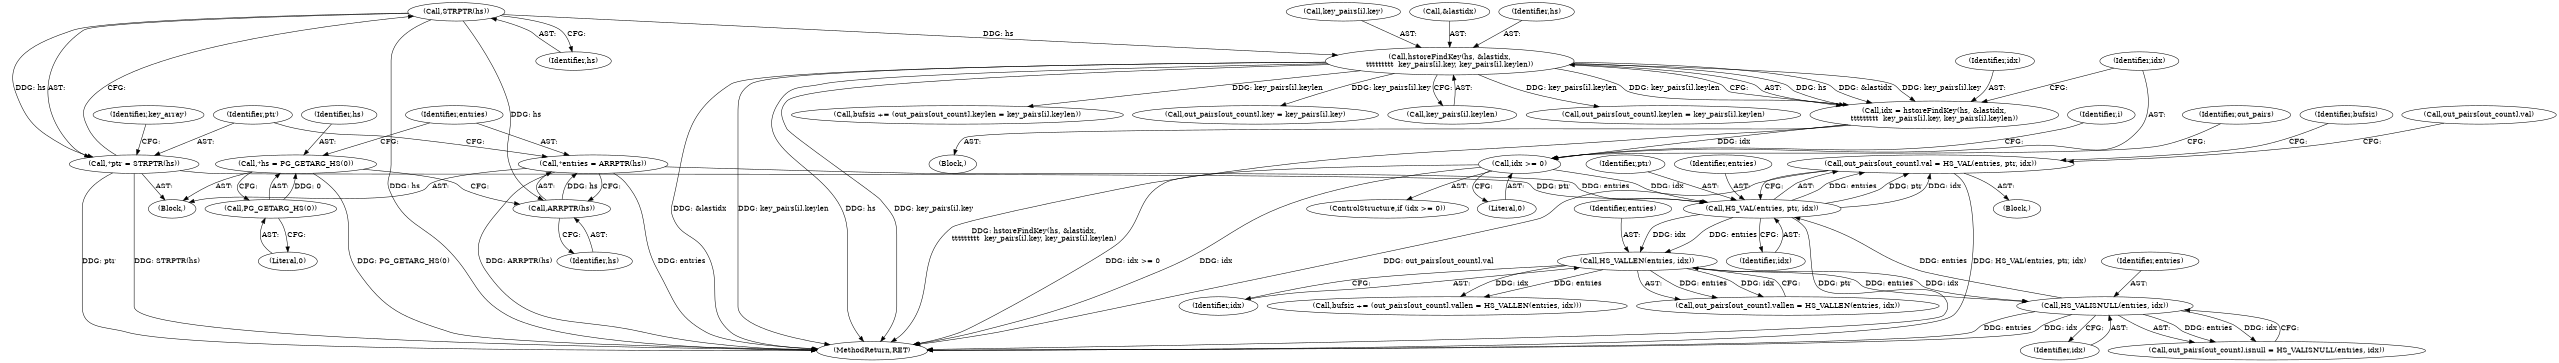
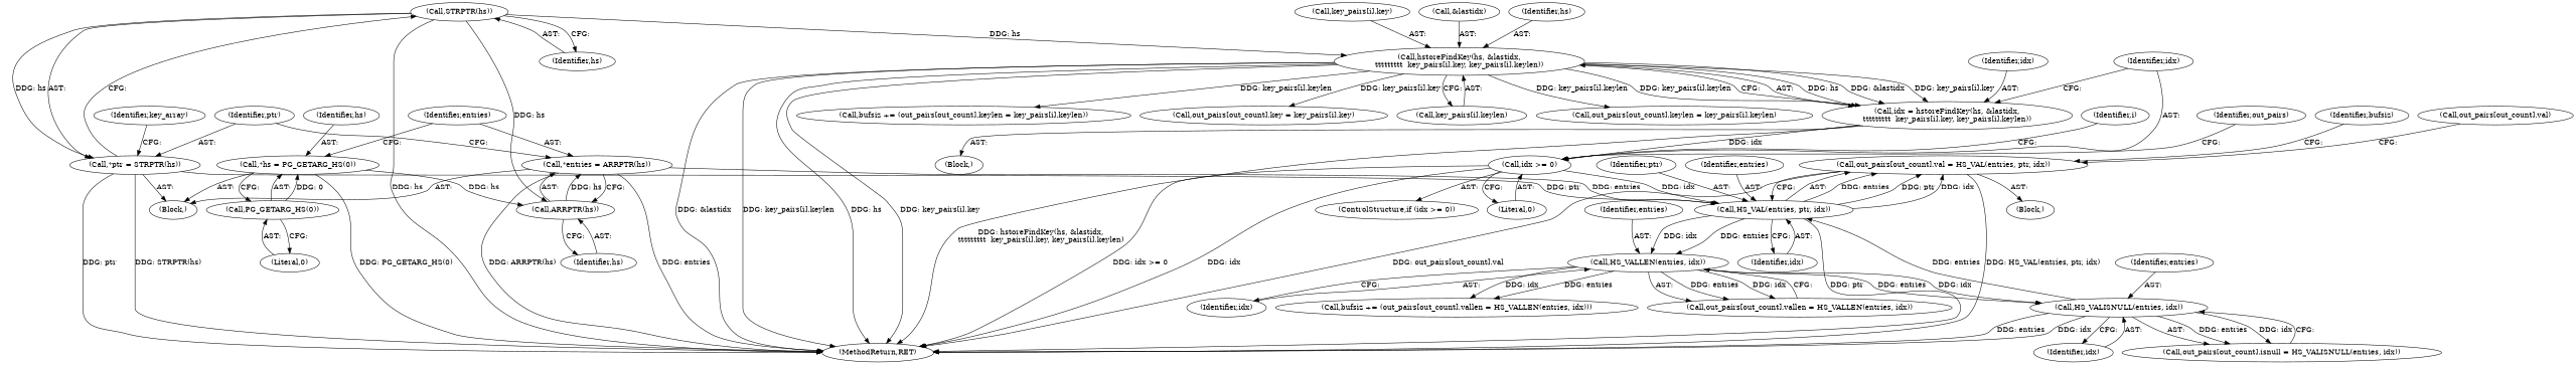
  digraph {
    n1 [label="(Call,out_pairs[out_count].val = HS_VAL(entries, ptr, idx))"]
    n2 [label="(Call,HS_VAL(entries, ptr, idx))"]
    n3 [label="(MethodReturn,RET)"]
    n4 [label="(Block,)"]
    n5 [label="(Call,HS_VALLEN(entries, idx))"]
    n6 [label="(Identifier,idx)"]
    n7 [label="(Call,HS_VALISNULL(entries, idx))"]
    n8 [label="(Call,out_pairs[out_count].vallen = HS_VALLEN(entries, idx))"]
    n9 [label="(Call,bufsiz += (out_pairs[out_count].vallen = HS_VALLEN(entries, idx)))"]
    n10 [label="(Identifier,idx)"]
    n11 [label="(Call,out_pairs[out_count].isnull = HS_VALISNULL(entries, idx))"]
    n12 [label="(Identifier,idx)"]
    n13 [label="(Call,*entries = ARRPTR(hs))"]
    n14 [label="(Call,ARRPTR(hs))"]
    n15 [label="(Block,)"]
    n16 [label="(Identifier,hs)"]
    n17 [label="(Call,STRPTR(hs))"]
    n18 [label="(Call,*ptr = STRPTR(hs))"]
    n19 [label="(Call,hstoreFindKey(hs, &lastidx,\n\t\t\t\t\t\t\t\t\t  key_pairs[i].key, key_pairs[i].keylen))"]
    n20 [label="(Identifier,hs)"]
    n21 [label="(Call,*hs = PG_GETARG_HS(0))"]
    n22 [label="(Call,PG_GETARG_HS(0))"]
    n23 [label="(Literal,0)"]
    n24 [label="(Call,idx = hstoreFindKey(hs, &lastidx,\n\t\t\t\t\t\t\t\t\t  key_pairs[i].key, key_pairs[i].keylen))"]
    n25 [label="(Call,bufsiz += (out_pairs[out_count].keylen = key_pairs[i].keylen))"]
    n26 [label="(Call,out_pairs[out_count].key = key_pairs[i].key)"]
    n27 [label="(Call,key_pairs[i].keylen)"]
    n28 [label="(Call,out_pairs[out_count].keylen = key_pairs[i].keylen)"]
    n29 [label="(Call,idx >= 0)"]
    n30 [label="(ControlStructure,if (idx >= 0))"]
    n31 [label="(Literal,0)"]
    n32 [label="(Block,)"]
    n33 [label="(Identifier,i)"]
    n34 [label="(Identifier,bufsiz)"]
    n35 [label="(Identifier,ptr)"]
    n36 [label="(Identifier,idx)"]
    n37 [label="(Identifier,entries)"]
    n38 [label="(Identifier,hs)"]
    n39 [label="(Identifier,out_pairs)"]
    n40 [label="(Identifier,ptr)"]
    n41 [label="(Call,key_pairs[i].key)"]
    n42 [label="(Identifier,entries)"]
    n43 [label="(Identifier,idx)"]
    n44 [label="(Identifier,hs)"]
    n45 [label="(Call,out_pairs[out_count].val)"]
    n46 [label="(Identifier,key_array)"]
    n47 [label="(Identifier,entries)"]
    n48 [label="(Identifier,entries)"]
    n49 [label="(Call,&lastidx)"]
    n1 -> n2 [label="CFG: "]
    n1 -> n3 [label="DDG: out_pairs[out_count].val"]
    n1 -> n3 [label="DDG: HS_VAL(entries, ptr, idx)"]
    n1 -> n4 [label="AST: "]
    n2 -> n1 [label="AST: "]
    n2 -> n1 [label="DDG: entries"]
    n2 -> n1 [label="DDG: ptr"]
    n2 -> n1 [label="DDG: idx"]
    n2 -> n3 [label="DDG: ptr"]
    n2 -> n5 [label="DDG: entries"]
    n2 -> n5 [label="DDG: idx"]
    n2 -> n6 [label="CFG: "]
    n5 -> n7 [label="DDG: entries"]
    n5 -> n7 [label="DDG: idx"]
    n5 -> n8 [label="AST: "]
    n5 -> n8 [label="DDG: entries"]
    n5 -> n8 [label="DDG: idx"]
    n5 -> n9 [label="DDG: entries"]
    n5 -> n9 [label="DDG: idx"]
    n5 -> n10 [label="CFG: "]
    n6 -> n2 [label="AST: "]
    n7 -> n2 [label="DDG: entries"]
    n7 -> n3 [label="DDG: entries"]
    n7 -> n3 [label="DDG: idx"]
    n7 -> n11 [label="AST: "]
    n7 -> n11 [label="DDG: entries"]
    n7 -> n11 [label="DDG: idx"]
    n7 -> n12 [label="CFG: "]
    n8 -> n5 [label="CFG: "]
    n10 -> n5 [label="AST: "]
    n11 -> n7 [label="CFG: "]
    n12 -> n7 [label="AST: "]
    n13 -> n2 [label="DDG: entries"]
    n13 -> n3 [label="DDG: ARRPTR(hs)"]
    n13 -> n3 [label="DDG: entries"]
    n13 -> n14 [label="CFG: "]
    n13 -> n15 [label="AST: "]
    n14 -> n13 [label="AST: "]
    n14 -> n13 [label="DDG: hs"]
    n14 -> n16 [label="CFG: "]
    n16 -> n14 [label="AST: "]
    n17 -> n3 [label="DDG: hs"]
    n17 -> n14 [label="DDG: hs"]
    n17 -> n18 [label="AST: "]
    n17 -> n18 [label="DDG: hs"]
    n17 -> n19 [label="DDG: hs"]
    n17 -> n20 [label="CFG: "]
    n18 -> n2 [label="DDG: ptr"]
    n18 -> n3 [label="DDG: ptr"]
    n18 -> n3 [label="DDG: STRPTR(hs)"]
    n18 -> n15 [label="AST: "]
    n18 -> n17 [label="CFG: "]
    n19 -> n3 [label="DDG: key_pairs[i].key"]
    n19 -> n3 [label="DDG: &lastidx"]
    n19 -> n3 [label="DDG: key_pairs[i].keylen"]
    n19 -> n3 [label="DDG: hs"]
    n19 -> n24 [label="AST: "]
    n19 -> n24 [label="DDG: hs"]
    n19 -> n24 [label="DDG: &lastidx"]
    n19 -> n24 [label="DDG: key_pairs[i].key"]
    n19 -> n24 [label="DDG: key_pairs[i].keylen"]
    n19 -> n25 [label="DDG: key_pairs[i].keylen"]
    n19 -> n26 [label="DDG: key_pairs[i].key"]
    n19 -> n27 [label="CFG: "]
    n19 -> n28 [label="DDG: key_pairs[i].keylen"]
    n20 -> n17 [label="AST: "]
    n21 -> n3 [label="DDG: PG_GETARG_HS(0)"]
-   n21 -> n14 [label="CFG: "]
+   n21 -> n14 [label="DDG: hs"]
    n21 -> n15 [label="AST: "]
    n21 -> n22 [label="CFG: "]
    n22 -> n21 [label="AST: "]
    n22 -> n21 [label="DDG: 0"]
    n22 -> n23 [label="CFG: "]
    n23 -> n22 [label="AST: "]
    n24 -> n3 [label="DDG: hstoreFindKey(hs, &lastidx,\n\t\t\t\t\t\t\t\t\t  key_pairs[i].key, key_pairs[i].keylen)"]
    n24 -> n19 [label="CFG: "]
    n24 -> n29 [label="DDG: idx"]
    n24 -> n32 [label="AST: "]
    n27 -> n19 [label="AST: "]
    n29 -> n2 [label="DDG: idx"]
    n29 -> n3 [label="DDG: idx >= 0"]
    n29 -> n3 [label="DDG: idx"]
    n29 -> n30 [label="AST: "]
    n29 -> n31 [label="CFG: "]
    n31 -> n29 [label="AST: "]
    n33 -> n29 [label="CFG: "]
    n34 -> n1 [label="CFG: "]
    n35 -> n2 [label="AST: "]
    n36 -> n24 [label="AST: "]
    n37 -> n13 [label="AST: "]
    n37 -> n21 [label="CFG: "]
    n38 -> n19 [label="AST: "]
    n39 -> n29 [label="CFG: "]
    n40 -> n13 [label="CFG: "]
    n40 -> n18 [label="AST: "]
    n41 -> n19 [label="AST: "]
    n42 -> n7 [label="AST: "]
    n43 -> n24 [label="CFG: "]
    n43 -> n29 [label="AST: "]
    n44 -> n21 [label="AST: "]
    n45 -> n1 [label="CFG: "]
    n46 -> n18 [label="CFG: "]
    n47 -> n2 [label="AST: "]
    n48 -> n5 [label="AST: "]
    n49 -> n19 [label="AST: "]
  }
